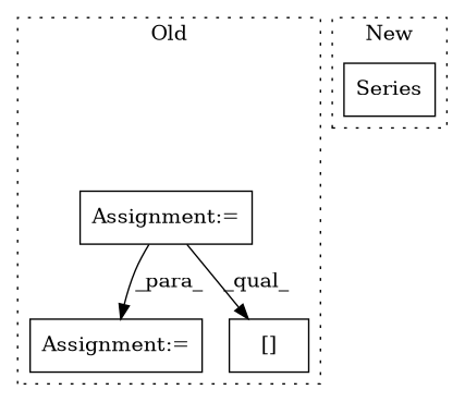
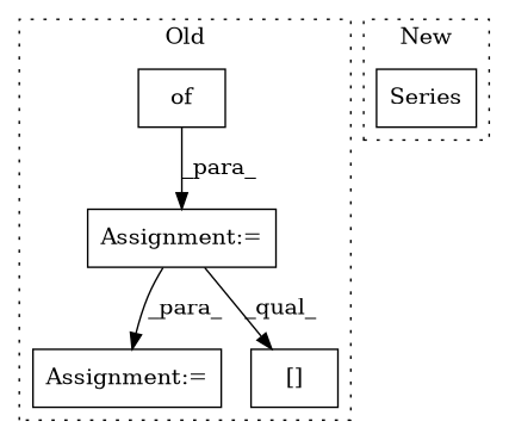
  digraph {
    fontname="DejaVu Serif"
    node [a=32 l=1 shape=box fontname="DejaVu Serif"]
    edge [fontname="DejaVu Serif"]
+   n1 [l=4 label=of s=942]
    n2 [a=7 label="Assignment:=" s=937]
    n3 [a=7 label="Assignment:=" s=1167]
    n4 [a=2 l="14,1" label="[]" s="1112,1147"]
    n5 [l="7,1" label=Series s="3625,3695"]
    subgraph cluster_1 {
      label=Old
      style=dotted
+     n1
      n2
      n3
      n4
    }
    subgraph cluster_2 {
      label=New
      style=dotted
      n5
    }
+   n1 -> n2 [label=_para_]
    n2 -> n3 [label=_para_]
    n2 -> n4 [label=_qual_]
  }
